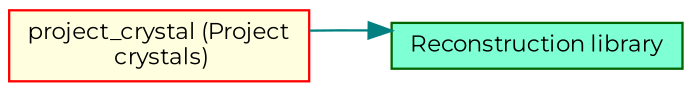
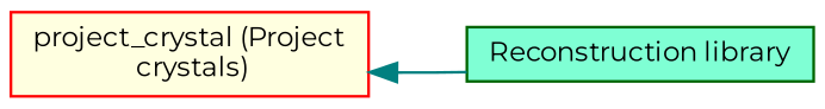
  digraph {
    rankdir=LR
    fontname=Montserrat
    node [fontname=Montserrat fontsize=10 shape=record style=filled]
    n1 [color=red fillcolor=lightyellow fontcolor=black height=0.2 label="project_crystal (Project\l crystals)" width=0.4]
    n2 [color=darkgreen fillcolor=aquamarine height=0.2 label="Reconstruction library" width=0.4]
-   n2 -> n1 [dir=back fontname=Montserrat fontsize=10 labelfontname=Helvetica labelfontsize=10 shape=plaintext style=solid color=teal]
+   n1 -> n2 [dir=back fontname=Montserrat fontsize=10 labelfontname=Helvetica labelfontsize=10 shape=plaintext style=solid color=teal]
  }
